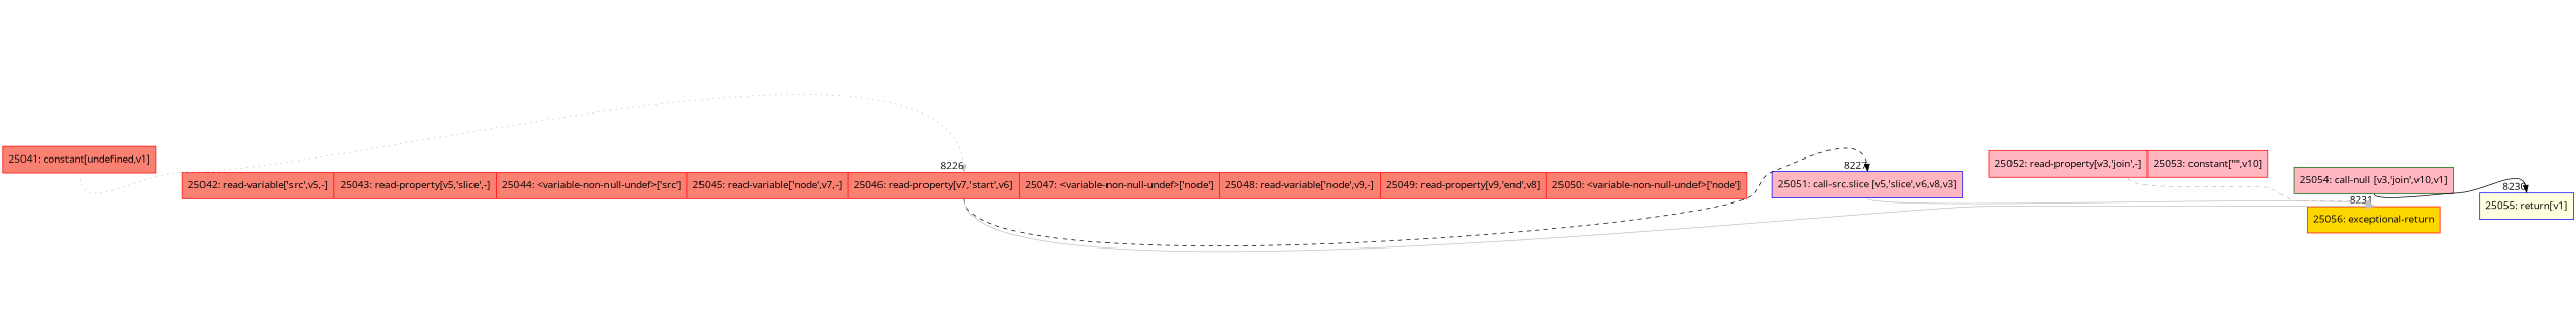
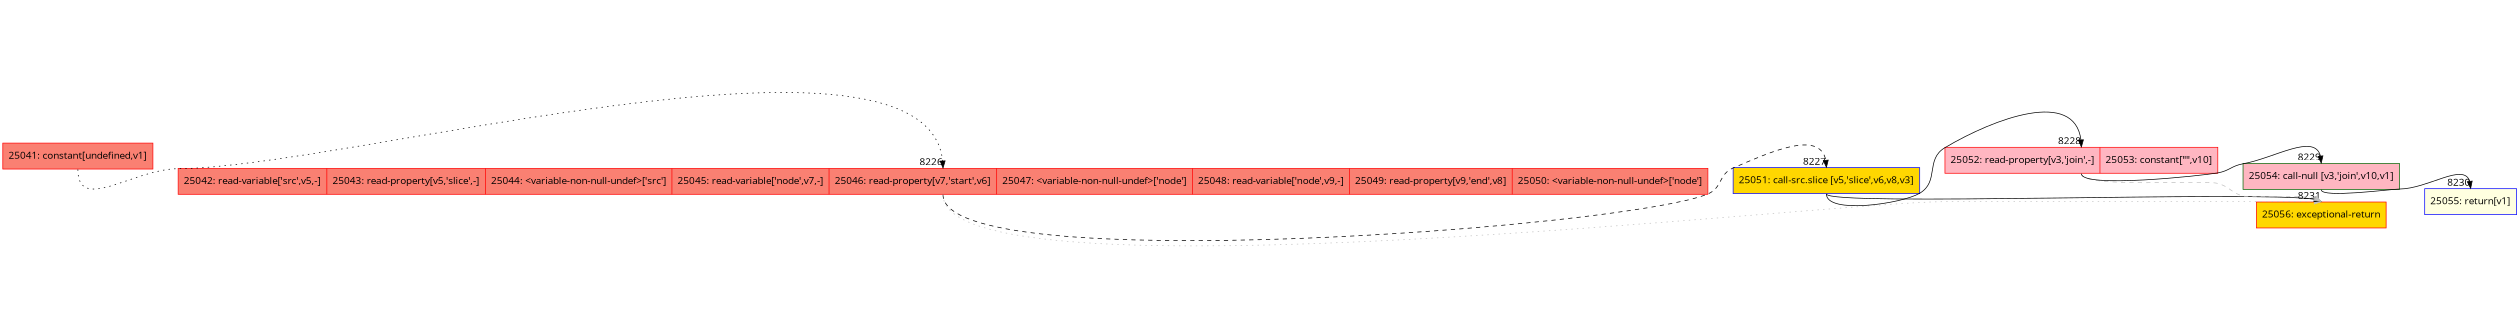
  digraph {
    fontname="Open Sans"
    rankdir=LR
    node [color=red fillcolor=salmon fontname="Open Sans" shape=record style=filled]
    edge [fontname="Open Sans" headport=n style=solid tailport=s]
    n1 [label="{25041: constant[undefined,v1]}"]
    n2 [label="{25042: read-variable['src',v5,-]|25043: read-property[v5,'slice',-]|25044: \<variable-non-null-undef\>['src']|25045: read-variable['node',v7,-]|25046: read-property[v7,'start',v6]|25047: \<variable-non-null-undef\>['node']|25048: read-variable['node',v9,-]|25049: read-property[v9,'end',v8]|25050: \<variable-non-null-undef\>['node']}"]
-   n3 [color=blue fillcolor=lightpink label="{25051: call-src.slice [v5,'slice',v6,v8,v3]}"]
+   n3 [color=blue fillcolor=gold label="{25051: call-src.slice [v5,'slice',v6,v8,v3]}"]
    n4 [fillcolor=gold label="{25056: exceptional-return}"]
    n5 [fillcolor=lightpink label="{25052: read-property[v3,'join',-]|25053: constant[\"\",v10]}"]
    n6 [color=darkgreen fillcolor=lightpink label="{25054: call-null [v3,'join',v10,v1]}"]
    n7 [color=blue fillcolor=lightyellow label="{25055: return[v1]}"]
-   n1 -> n2 [headlabel="      8226" style=dotted color=gray]
+   n1 -> n2 [headlabel="      8226" style=dotted]
    n2 -> n3 [headlabel="      8227" style=dashed]
-   n2 -> n4 [color=gray headlabel="      8231"]
-   n3 -> n4 [color=gray]
+   n2 -> n4 [color=gray headlabel="      8231" style=dotted]
+   n3 -> n4 [color=black]
+   n3 -> n5 [headlabel="      8228"]
    n5 -> n4 [color=gray style=dashed]
+   n5 -> n6 [headlabel="      8229"]
    n6 -> n7 [headlabel="      8230"]
  }
